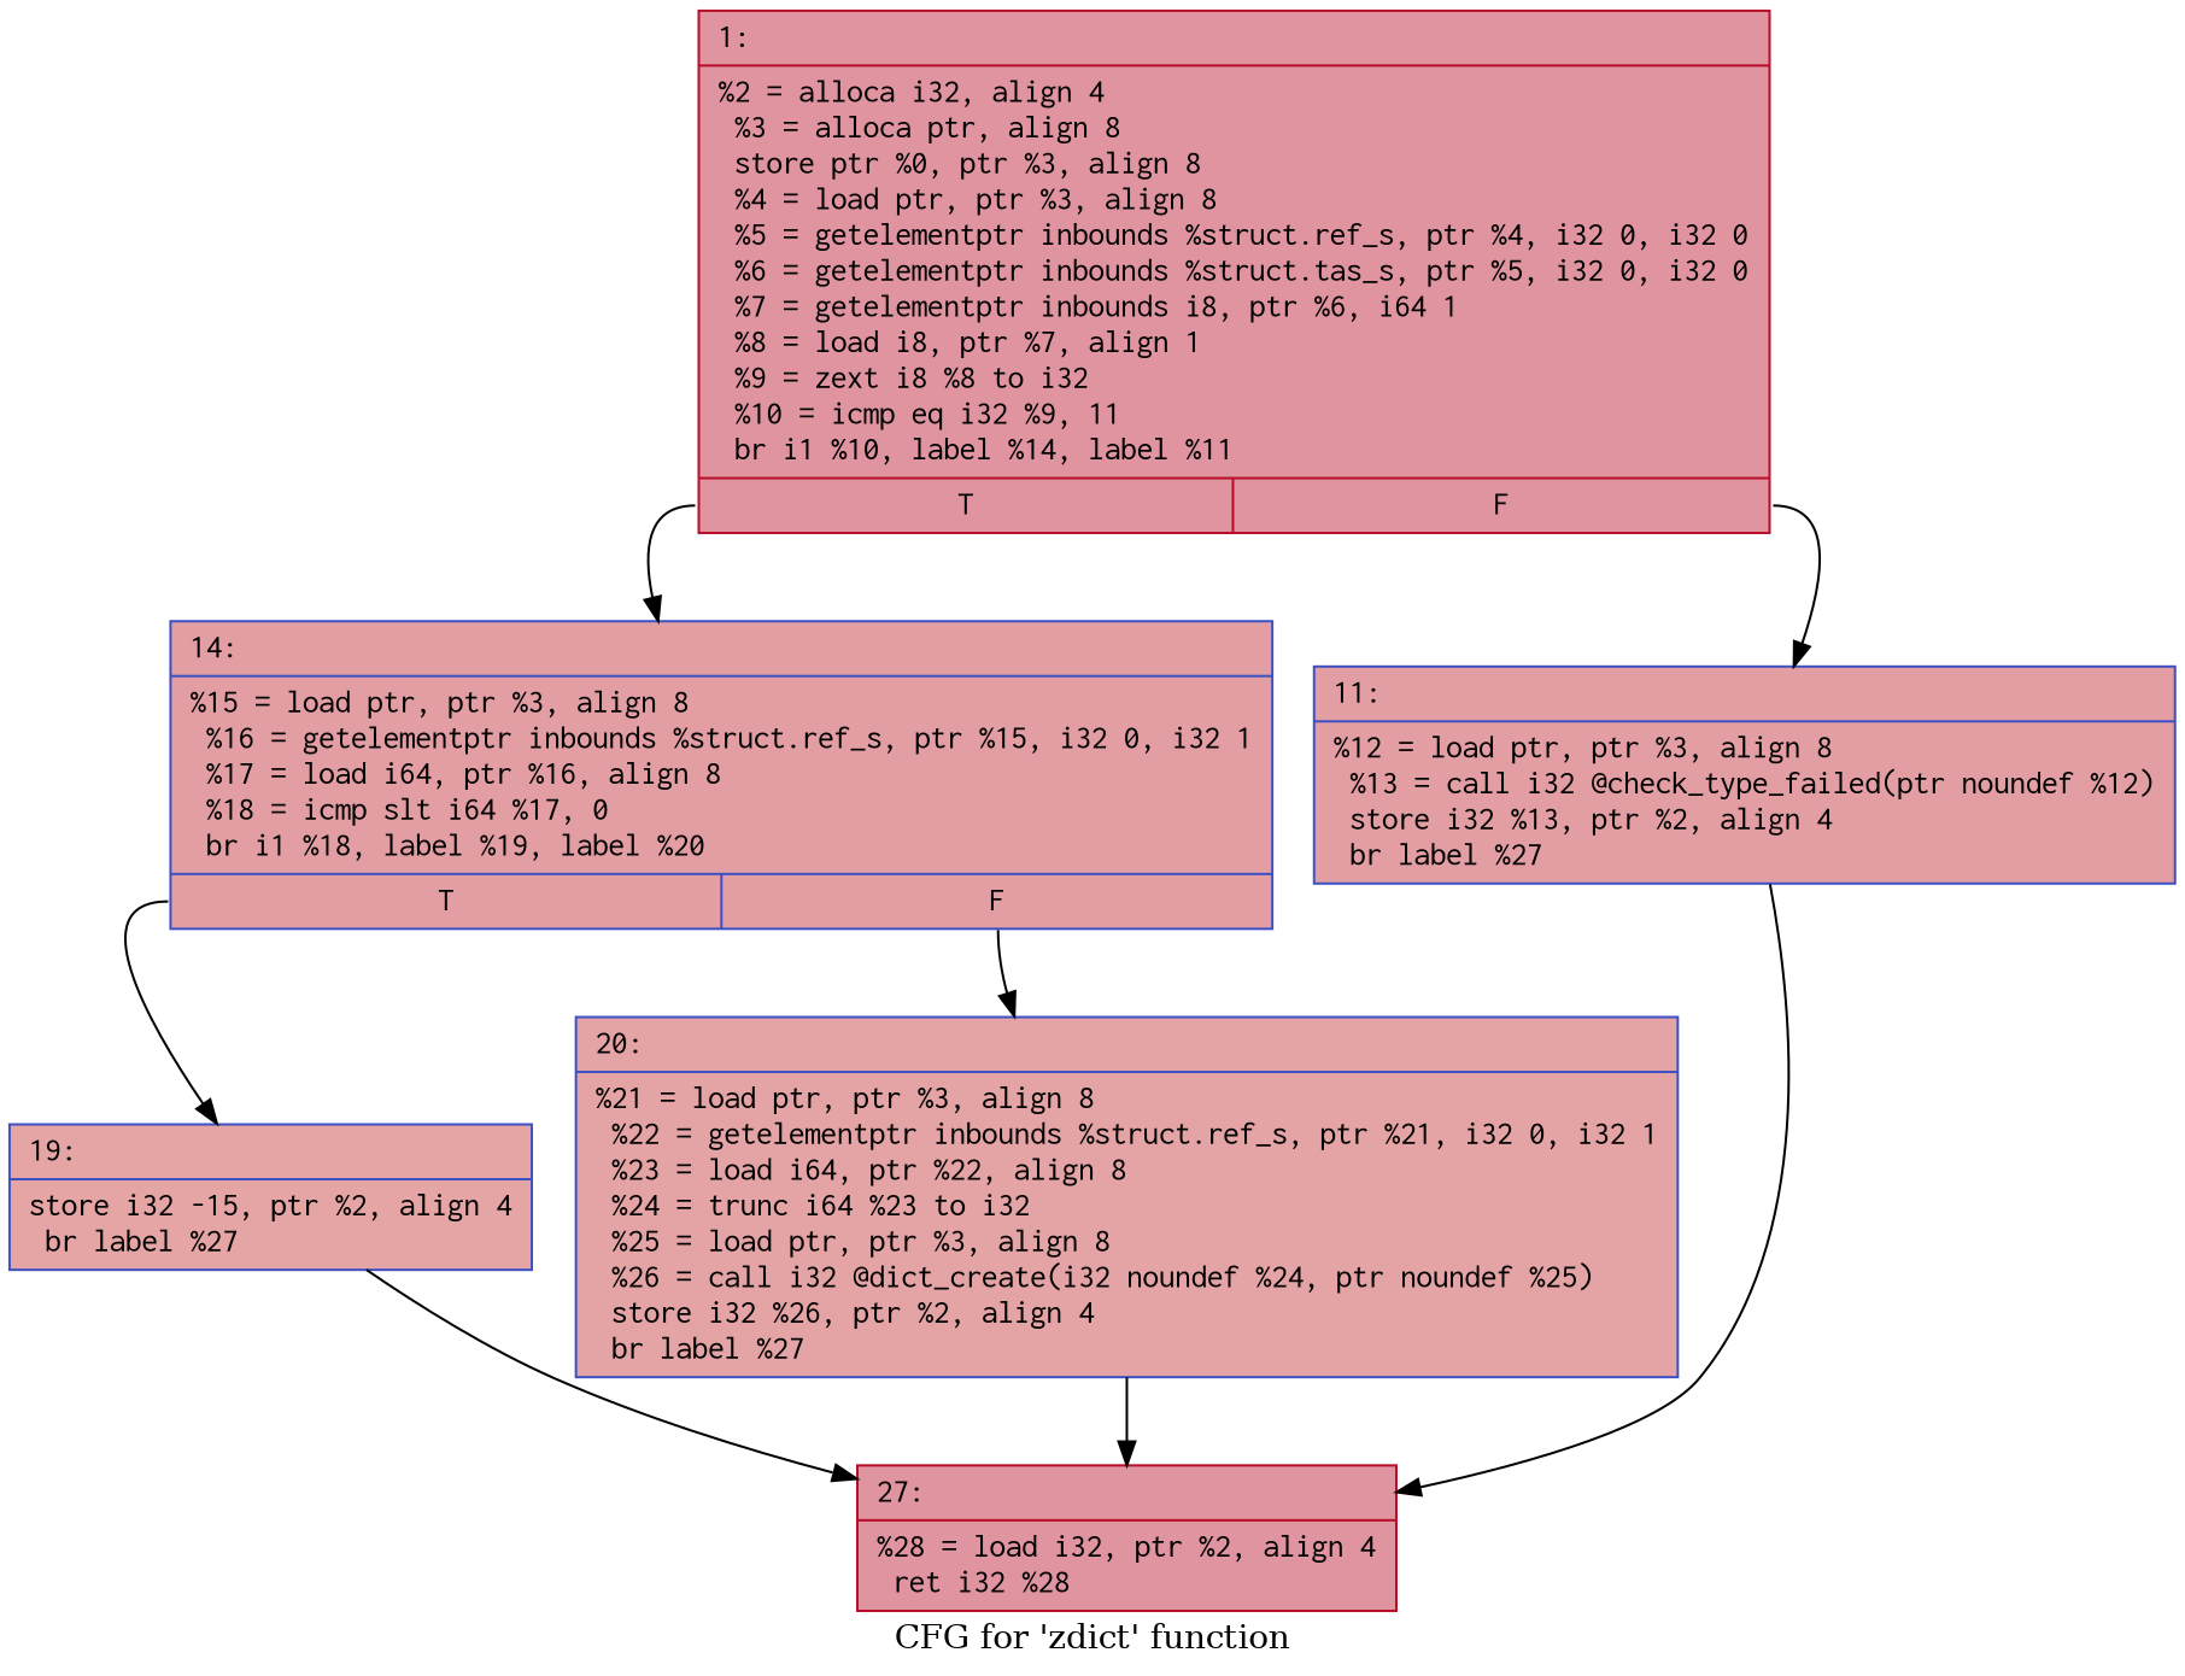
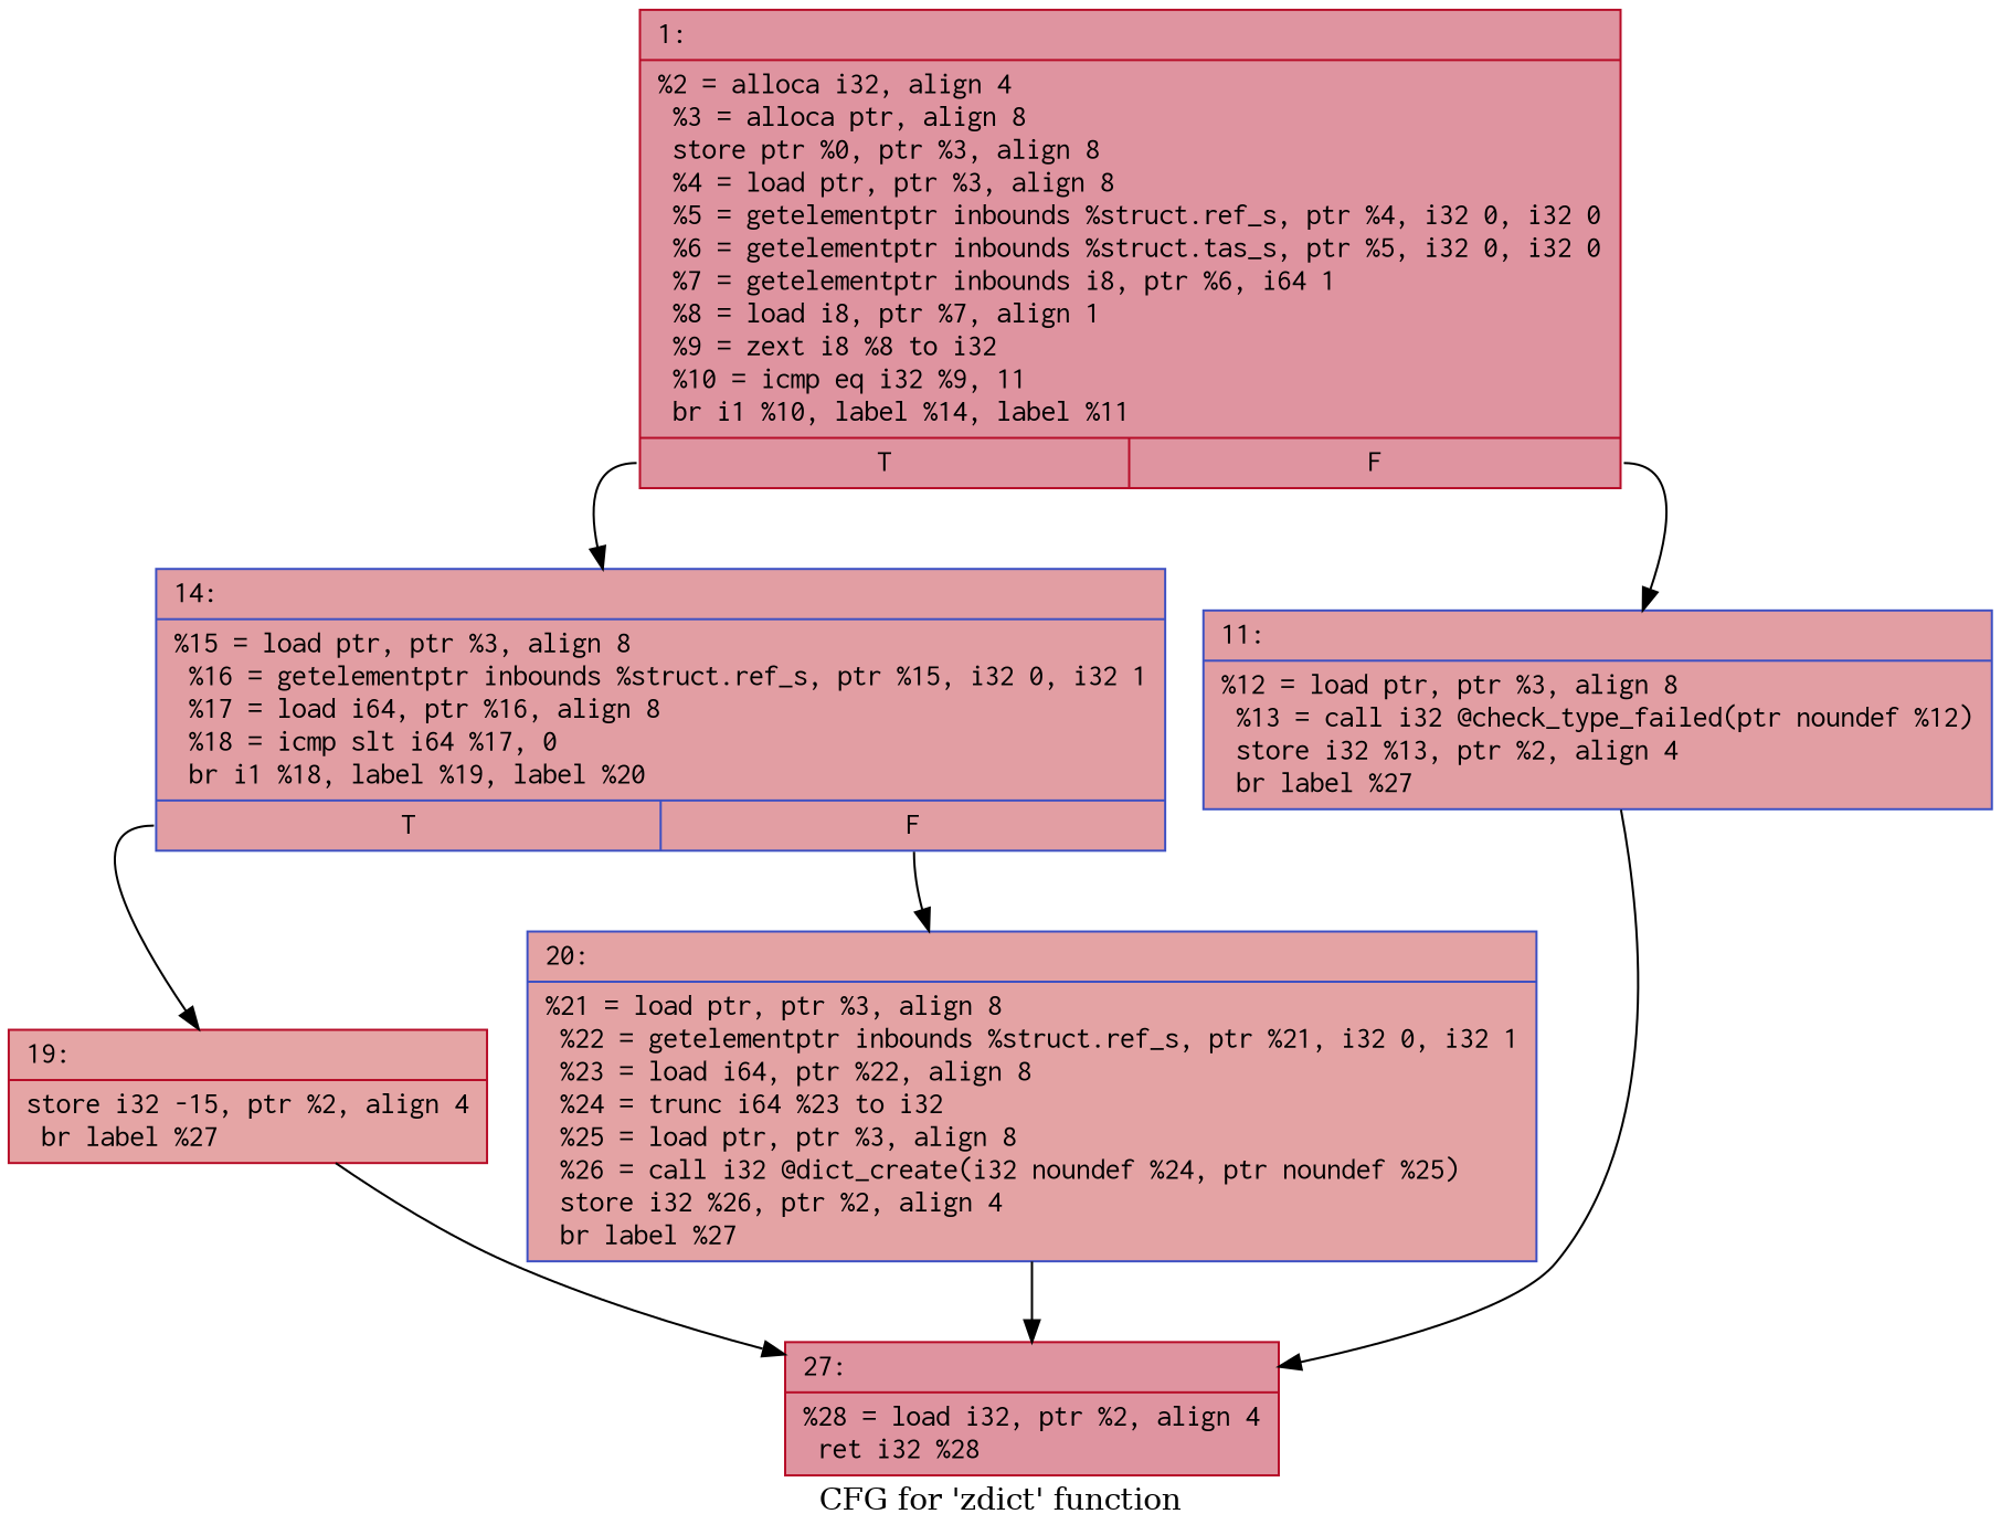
  digraph {
    label="CFG for 'zdict' function"
    node [color="#3d50c3ff" fillcolor="#b70d2870" fontname=Courier shape=record style=filled]
    n1 [color="#b70d28ff" label="{1:\l|  %2 = alloca i32, align 4\l  %3 = alloca ptr, align 8\l  store ptr %0, ptr %3, align 8\l  %4 = load ptr, ptr %3, align 8\l  %5 = getelementptr inbounds %struct.ref_s, ptr %4, i32 0, i32 0\l  %6 = getelementptr inbounds %struct.tas_s, ptr %5, i32 0, i32 0\l  %7 = getelementptr inbounds i8, ptr %6, i64 1\l  %8 = load i8, ptr %7, align 1\l  %9 = zext i8 %8 to i32\l  %10 = icmp eq i32 %9, 11\l  br i1 %10, label %14, label %11\l|{<s0>T|<s1>F}}"]
    n2 [fillcolor="#be242e70" label="{14:\l|  %15 = load ptr, ptr %3, align 8\l  %16 = getelementptr inbounds %struct.ref_s, ptr %15, i32 0, i32 1\l  %17 = load i64, ptr %16, align 8\l  %18 = icmp slt i64 %17, 0\l  br i1 %18, label %19, label %20\l|{<s0>T|<s1>F}}"]
    n3 [fillcolor="#be242e70" label="{11:\l|  %12 = load ptr, ptr %3, align 8\l  %13 = call i32 @check_type_failed(ptr noundef %12)\l  store i32 %13, ptr %2, align 4\l  br label %27\l}"]
-   n4 [fillcolor="#c5333470" label="{19:\l|  store i32 -15, ptr %2, align 4\l  br label %27\l}"]
+   n4 [color="#b70d28ff" fillcolor="#c5333470" label="{19:\l|  store i32 -15, ptr %2, align 4\l  br label %27\l}"]
    n5 [fillcolor="#c32e3170" label="{20:\l|  %21 = load ptr, ptr %3, align 8\l  %22 = getelementptr inbounds %struct.ref_s, ptr %21, i32 0, i32 1\l  %23 = load i64, ptr %22, align 8\l  %24 = trunc i64 %23 to i32\l  %25 = load ptr, ptr %3, align 8\l  %26 = call i32 @dict_create(i32 noundef %24, ptr noundef %25)\l  store i32 %26, ptr %2, align 4\l  br label %27\l}"]
    n6 [color="#b70d28ff" label="{27:\l|  %28 = load i32, ptr %2, align 4\l  ret i32 %28\l}"]
    n1 -> n2 [tailport=s0]
    n1 -> n3 [tailport=s1]
    n2 -> n4 [tailport=s0]
    n2 -> n5 [tailport=s1]
    n3 -> n6
    n4 -> n6
    n5 -> n6
  }
